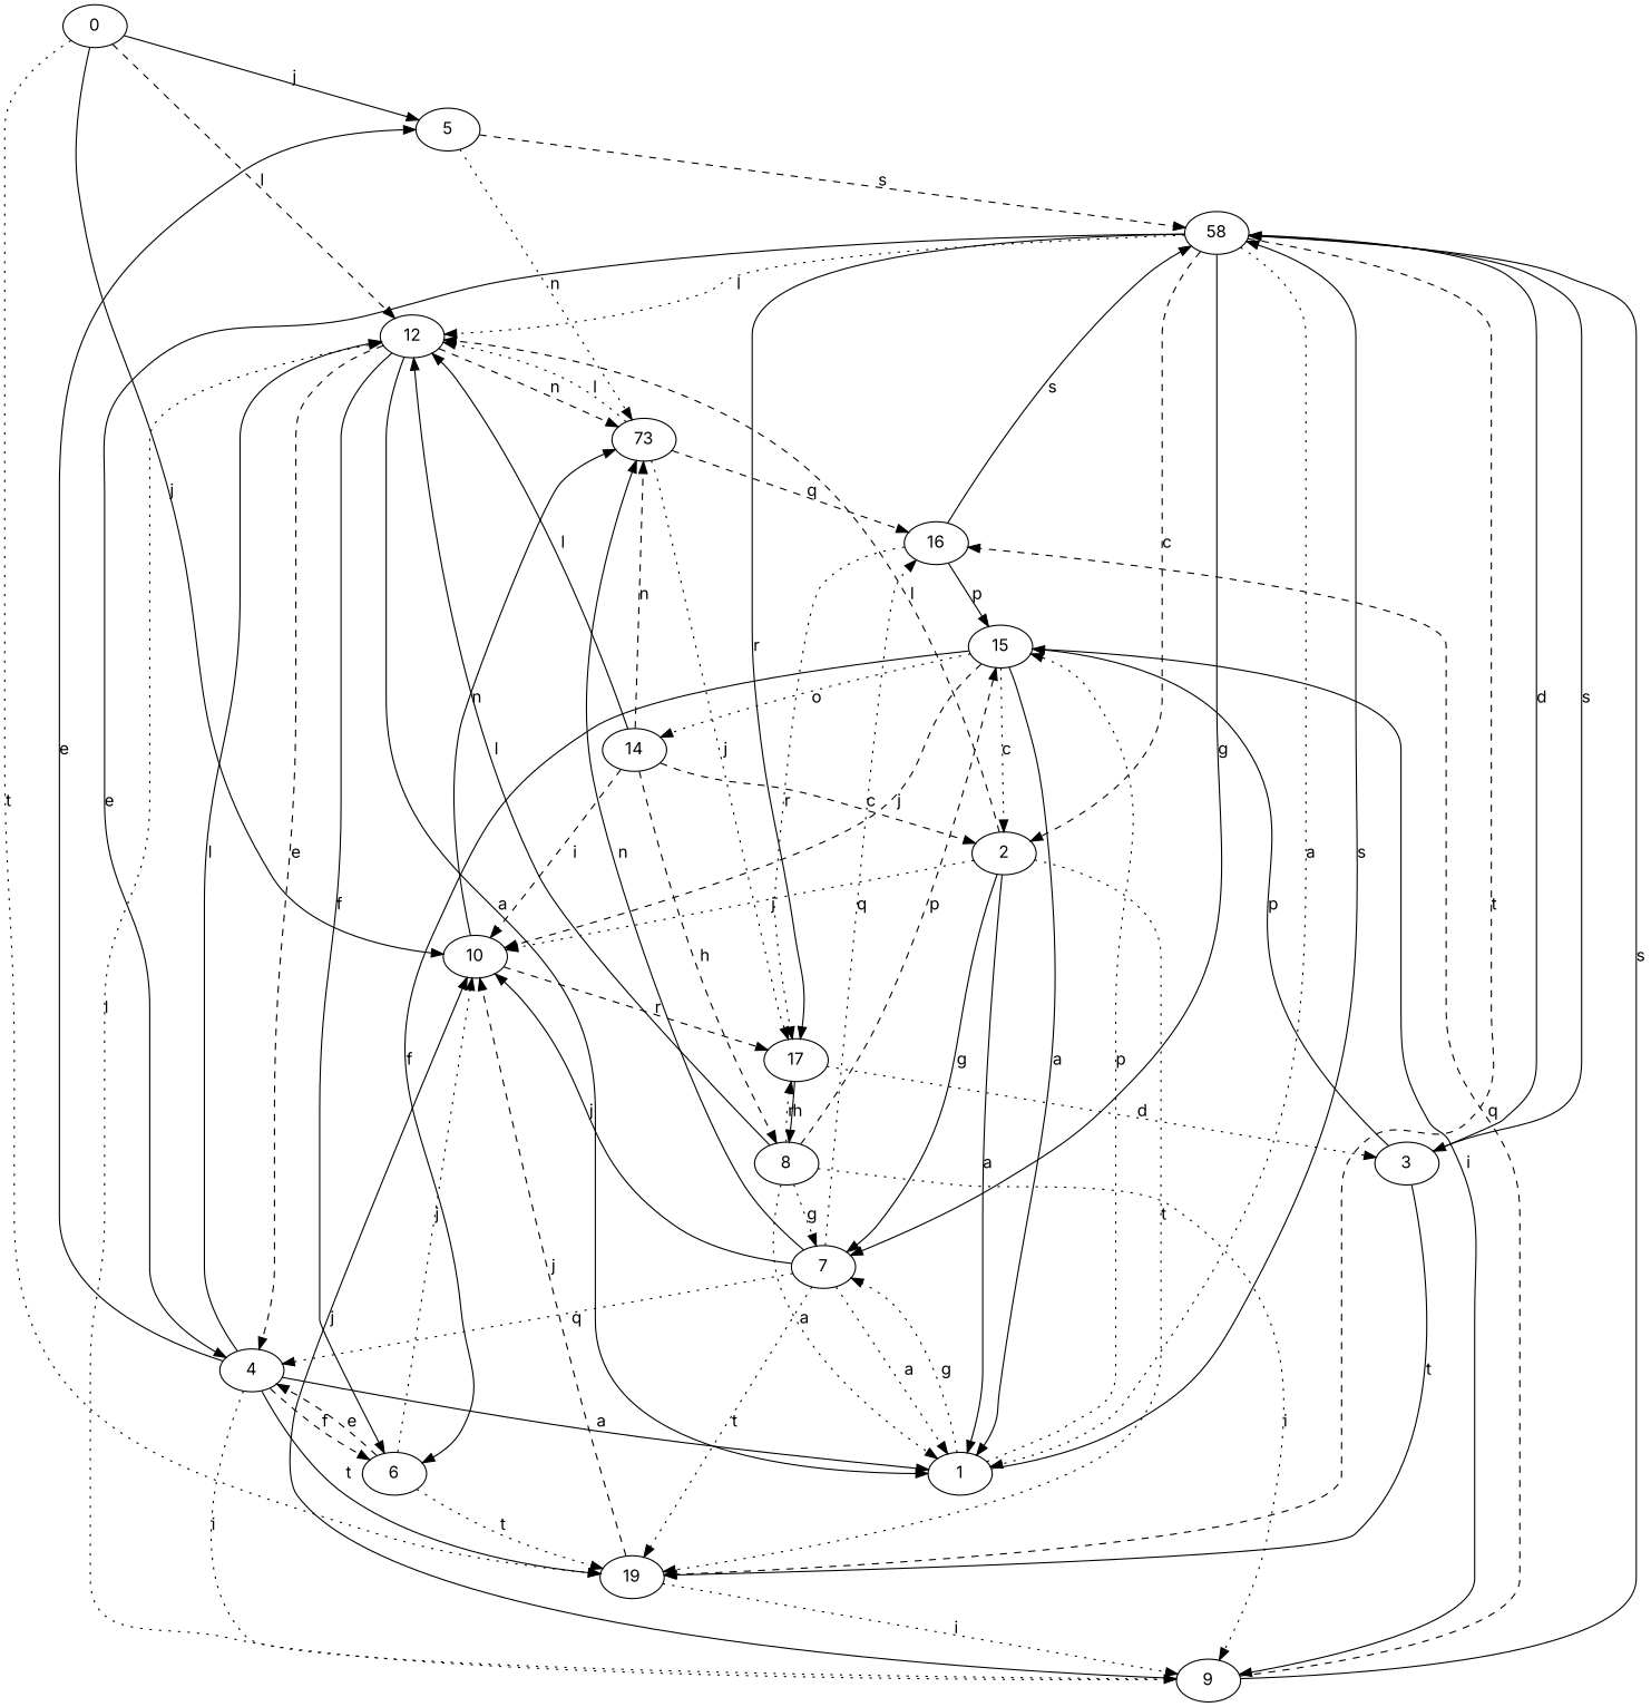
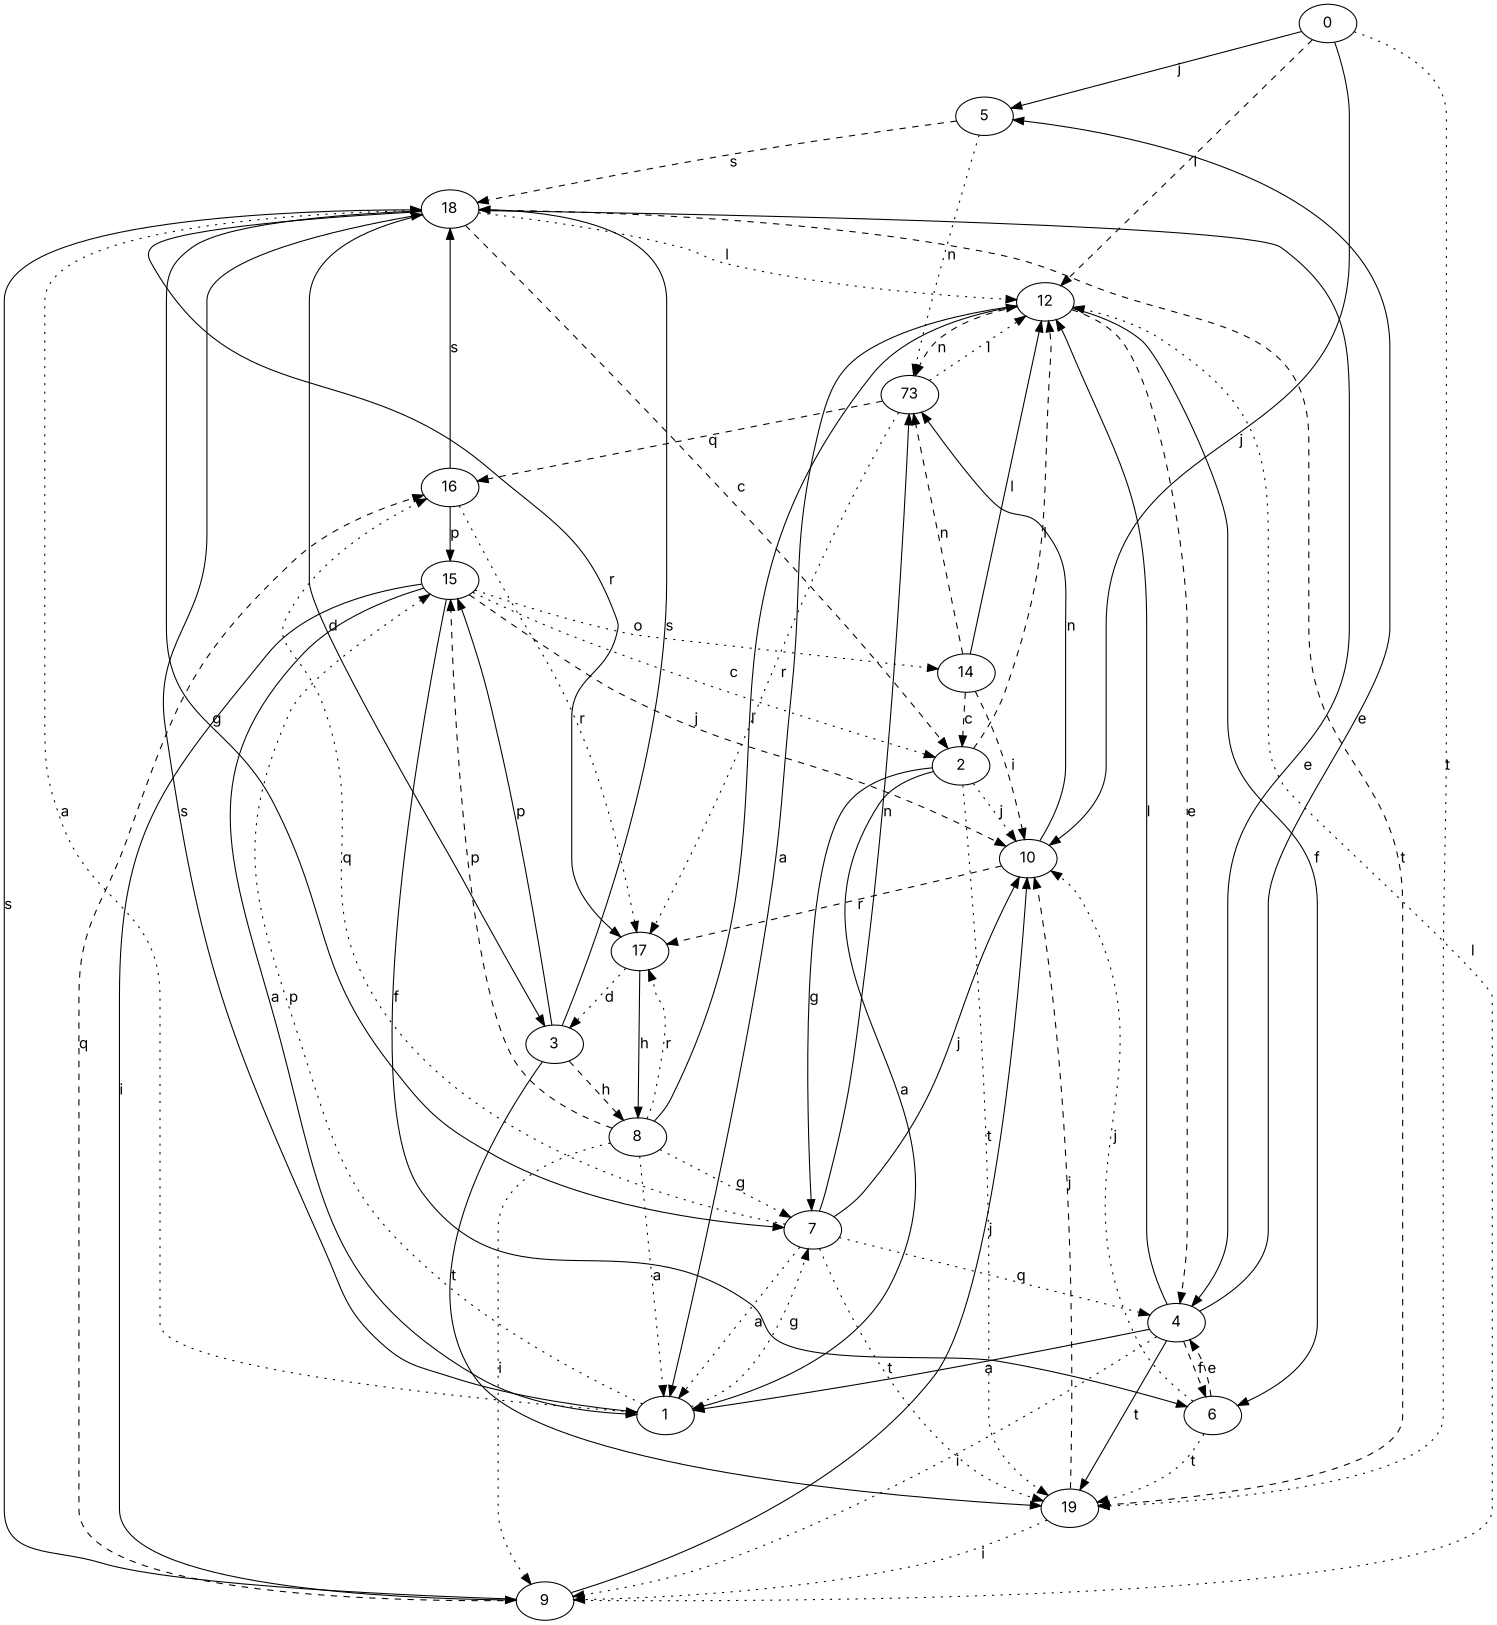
  strict digraph {
    fontname=Inter
    node [fontname=Inter]
    edge [fontname=Inter style=solid]
    0
    5
    10
    12
    19
-   18 [label=58]
+   18
    n7 [label=73]
    17
    1
    4
    6
    9
    7
    15
    16
    2
    14
    3
    8
    0 -> 5 [label=j]
    0 -> 10 [label=j]
    0 -> 12 [label=l style=dashed]
    0 -> 19 [label=t style=dotted]
    5 -> 18 [label=s style=dashed]
    5 -> n7 [label=n style=dotted]
    10 -> n7 [label=n]
    10 -> 17 [label=r style=dashed]
    12 -> n7 [label=n style=dashed]
    12 -> 1 [label=a]
    12 -> 4 [label=e style=dashed]
    12 -> 6 [label=f]
    19 -> 10 [label=j style=dashed]
    19 -> 9 [label=i style=dotted]
    18 -> 12 [label=l style=dotted]
    18 -> 19 [label=t style=dashed]
    18 -> 17 [label=r]
    18 -> 1 [label=a style=dotted]
    18 -> 4 [label=e]
    18 -> 7 [label=g]
    18 -> 2 [label=c style=dashed]
    18 -> 3 [label=d]
    n7 -> 12 [label=l style=dotted]
-   n7 -> 17 [label=j style=dotted]
+   n7 -> 17 [label=r style=dotted]
    n7 -> 16 [label=q style=dashed]
    17 -> 3 [label=d style=dotted]
    17 -> 8 [label=h]
    1 -> 18 [label=s]
    1 -> 7 [label=g style=dotted]
    1 -> 15 [label=p style=dotted]
    4 -> 5 [label=e]
    4 -> 12 [label=l]
    4 -> 19 [label=t]
    4 -> 1 [label=a]
    4 -> 6 [label=f style=dashed]
    4 -> 9 [label=i style=dotted]
    6 -> 10 [label=j style=dotted]
    6 -> 19 [label=t style=dotted]
    6 -> 4 [label=e style=dashed]
    9 -> 10 [label=j]
    9 -> 12 [label=l style=dotted]
    9 -> 18 [label=s]
    9 -> 16 [label=q style=dashed]
    7 -> 10 [label=j]
    7 -> 19 [label=t style=dotted]
    7 -> n7 [label=n]
    7 -> 1 [label=a style=dotted]
    7 -> 4 [label=q style=dotted]
    7 -> 16 [label=q style=dotted]
    15 -> 10 [label=j style=dashed]
    15 -> 1 [label=a]
    15 -> 6 [label=f]
    15 -> 9 [label=i]
    15 -> 2 [label=c style=dotted]
    15 -> 14 [label=o style=dotted]
    16 -> 18 [label=s]
    16 -> 17 [label=r style=dotted]
    16 -> 15 [label=p]
    2 -> 10 [label=j style=dotted]
    2 -> 12 [label=l style=dashed]
    2 -> 19 [label=t style=dotted]
    2 -> 1 [label=a]
    2 -> 7 [label=g]
    14 -> 10 [label=i style=dashed]
    14 -> 12 [label=l]
    14 -> n7 [label=n style=dashed]
    14 -> 2 [label=c style=dashed]
    3 -> 19 [label=t]
    3 -> 18 [label=s]
    3 -> 15 [label=p]
-   14 -> 8 [label=h style=dashed]
+   3 -> 8 [label=h style=dashed]
    8 -> 12 [label=l]
    8 -> 17 [label=r style=dotted]
    8 -> 1 [label=a style=dotted]
    8 -> 9 [label=i style=dotted]
    8 -> 7 [label=g style=dotted]
    8 -> 15 [label=p style=dashed]
  }
